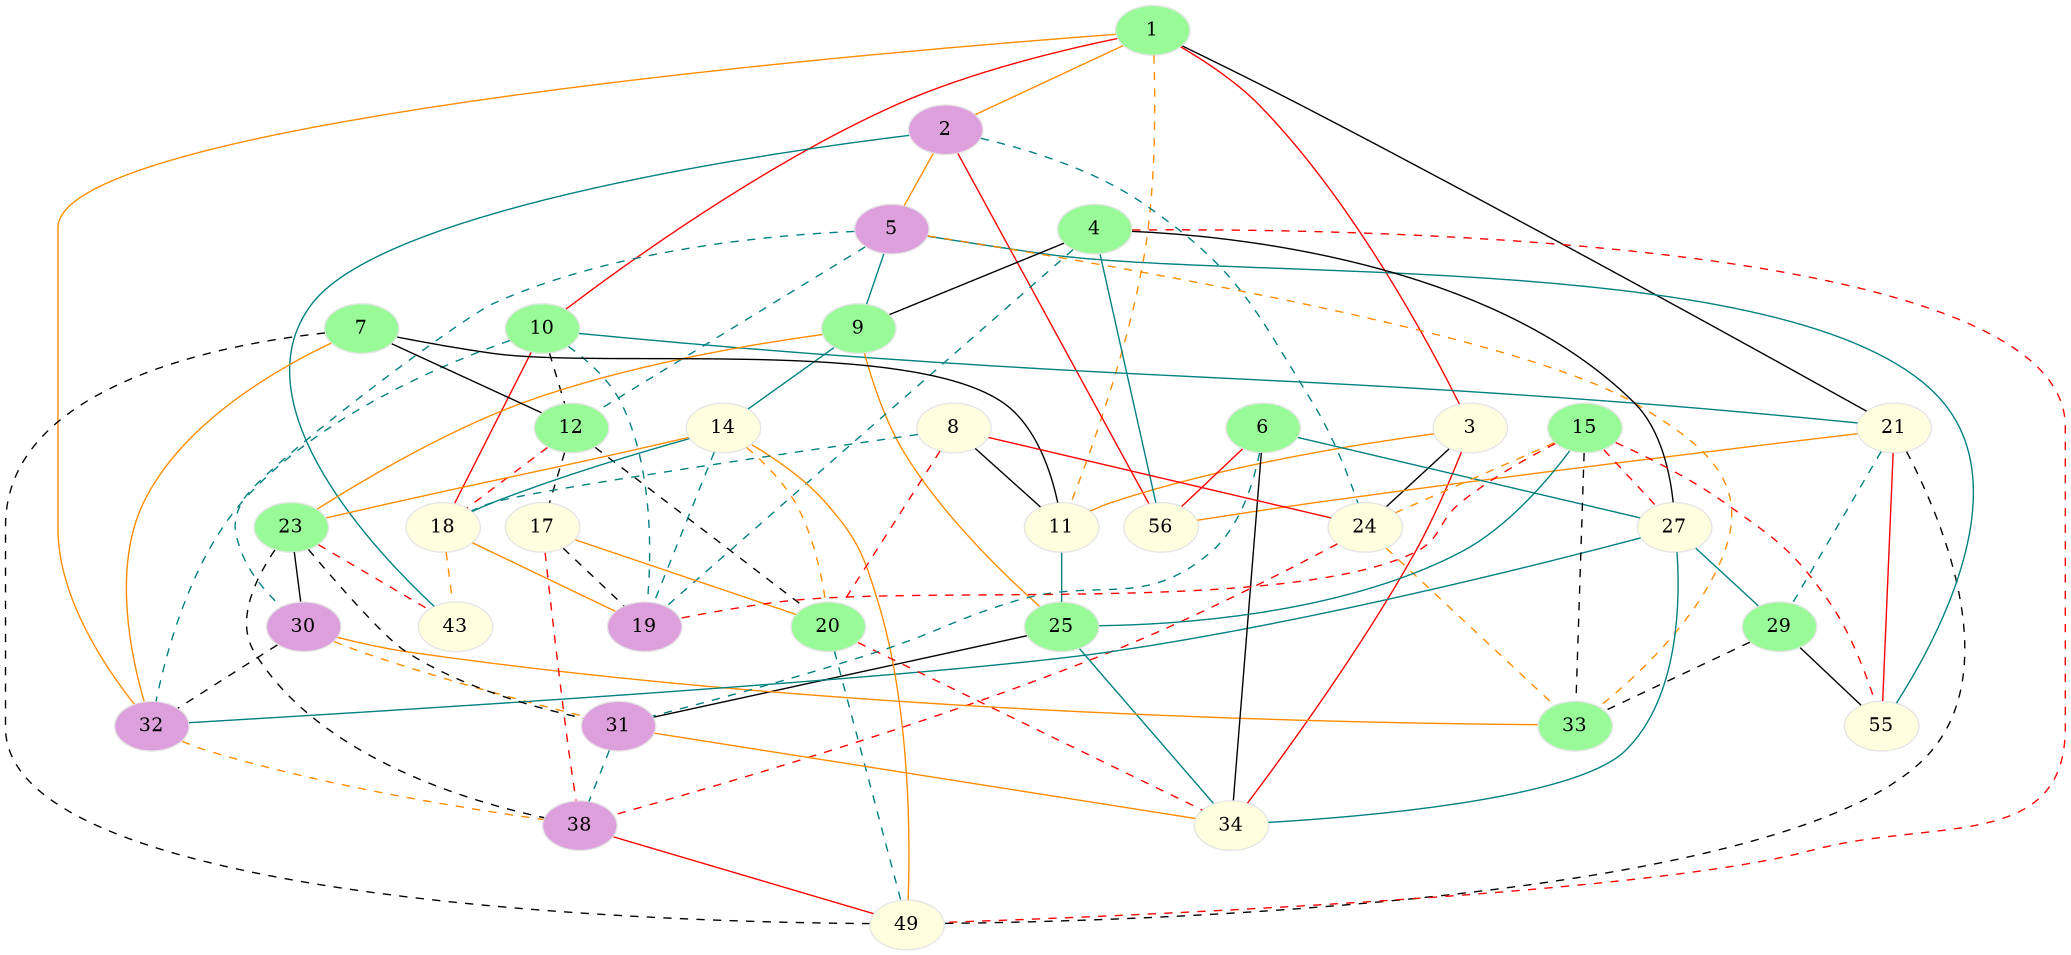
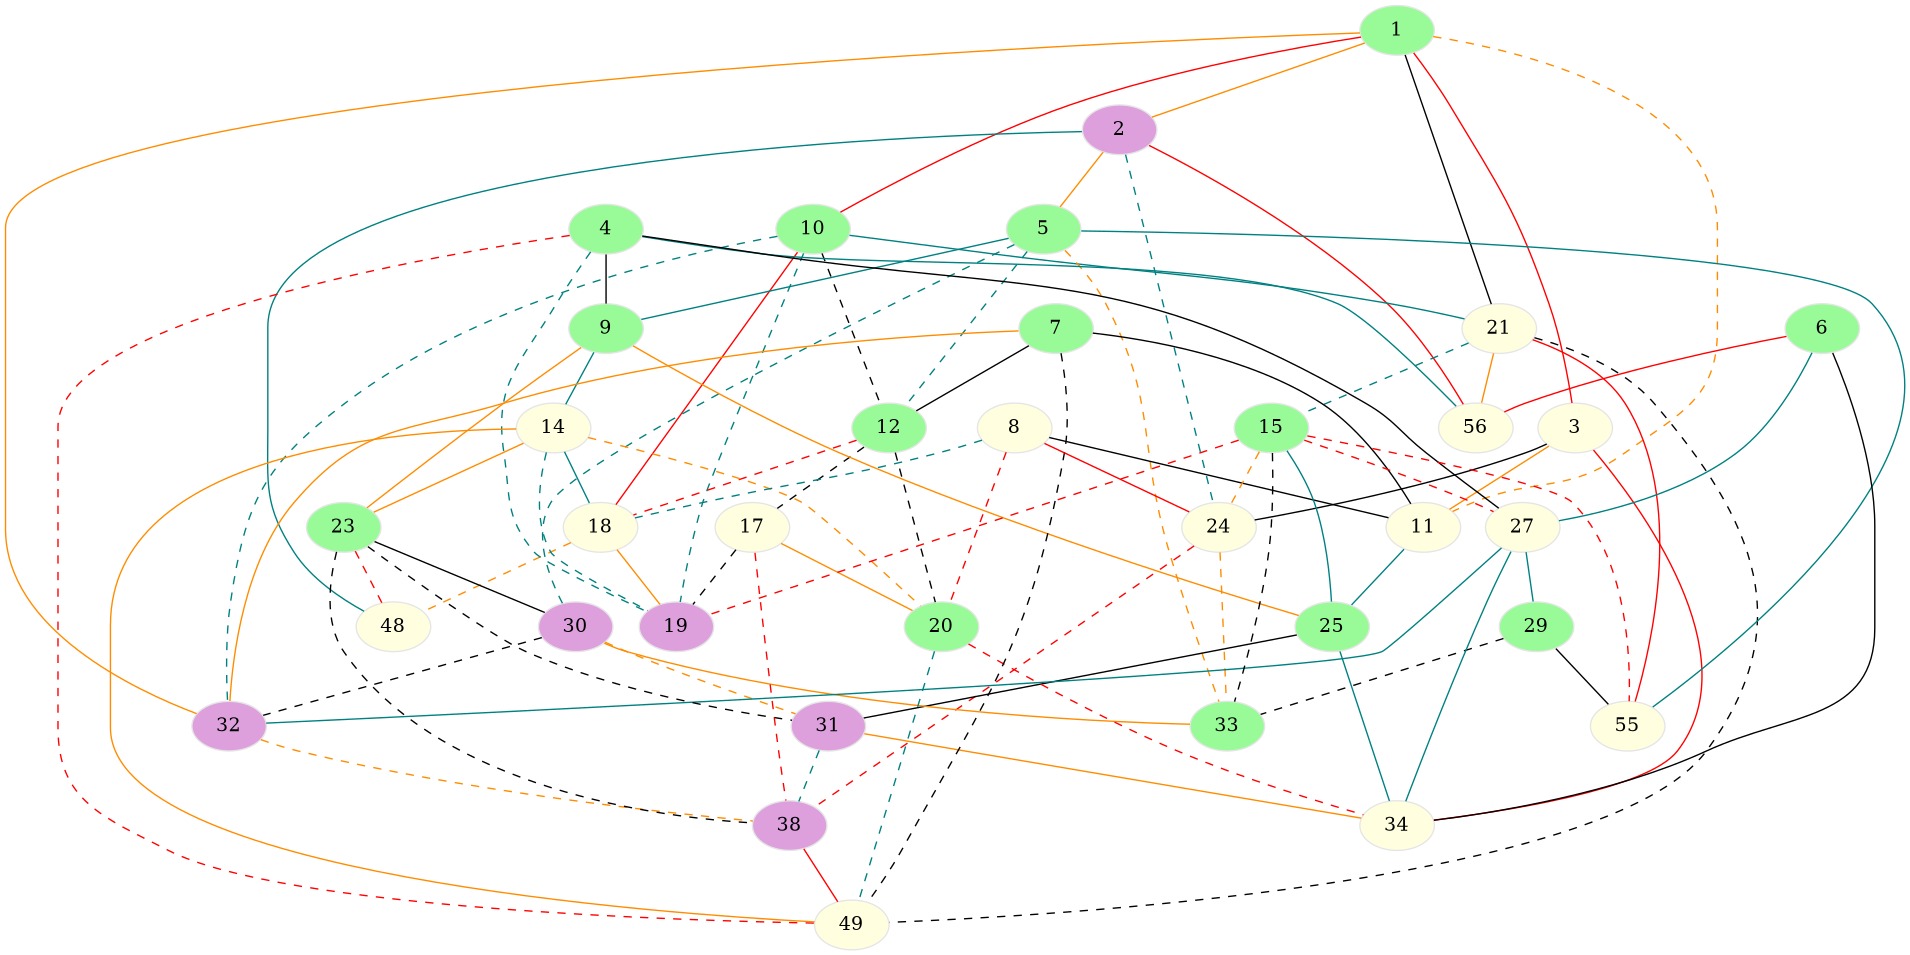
  graph {
    node [color=gray90 fillcolor=lightyellow style=filled]
    edge [color=teal style=solid]
    1 [fillcolor=palegreen super="+16"]
    2 [fillcolor=plum super="+45"]
    3
    10 [fillcolor=palegreen super="+26"]
    11 [super="+13"]
    21 [super="+41"]
    32 [fillcolor=plum super="+59"]
-   5 [fillcolor=plum super="+42"]
+   5 [fillcolor=palegreen super="+42"]
    24 [super="+39"]
-   43
+   43 [label=48]
    56
    34 [super="+44"]
    19 [fillcolor=plum super="+22"]
    12 [fillcolor=palegreen super="+57"]
    18 [super="+40"]
    25 [fillcolor=palegreen super="+50"]
    49 [super="+51"]
    55
    29 [fillcolor=palegreen]
    38 [fillcolor=plum super="+52"]
    9 [fillcolor=palegreen super="+46"]
    30 [fillcolor=plum super="+36"]
    33 [fillcolor=palegreen super="+48"]
    4 [fillcolor=palegreen super="+35"]
    27 [super="+53"]
    14 [super="+54"]
    23 [fillcolor=palegreen super="+28"]
    20 [fillcolor=palegreen super="+37"]
    17
    31 [fillcolor=plum super="+58"]
    6 [fillcolor=palegreen]
    7 [fillcolor=palegreen]
    8
    15 [fillcolor=palegreen super="+47"]
    1 -- 2 [color=darkorange]
    1 -- 3 [color=red]
    1 -- 10 [color=red]
    1 -- 11 [color=darkorange style=dashed]
    1 -- 21 [color=black]
    1 -- 32 [color=darkorange]
    2 -- 5 [color=darkorange]
    2 -- 24 [style=dashed]
    2 -- 43 [weight=2]
    2 -- 56 [color=red]
    3 -- 11 [color=darkorange]
    3 -- 24 [color=black]
    3 -- 34 [color=red]
    10 -- 21
    10 -- 32 [style=dashed]
    10 -- 19 [style=dashed]
    10 -- 12 [color=black style=dashed]
    10 -- 18 [color=red]
    11 -- 25 [weight=2]
    21 -- 56 [color=darkorange]
    21 -- 49 [color=black style=dashed]
    21 -- 55 [color=red]
-   21 -- 29 [style=dashed]
+   21 -- 15 [style=dashed]
    32 -- 38 [color=darkorange style=dashed]
    5 -- 12 [style=dashed]
    5 -- 55
    5 -- 9
    5 -- 30 [style=dashed]
    5 -- 33 [color=darkorange style=dashed]
    24 -- 38 [color=red style=dashed]
    24 -- 33 [color=darkorange style=dashed]
    12 -- 18 [color=red style=dashed]
    12 -- 20 [color=black style=dashed]
    12 -- 17 [color=black style=dashed]
    18 -- 43 [color=darkorange style=dashed]
    18 -- 19 [color=darkorange]
    25 -- 34
    25 -- 31 [color=black]
    29 -- 55 [color=black]
    29 -- 33 [color=black style=dashed]
    38 -- 49 [color=red]
    9 -- 25 [color=darkorange]
    9 -- 14
    9 -- 23 [color=darkorange]
    30 -- 32 [color=black style=dashed]
    30 -- 33 [color=darkorange]
    30 -- 31 [color=darkorange style=dashed weight=2]
    4 -- 56
    4 -- 19 [style=dashed]
    4 -- 49 [color=red style=dashed]
    4 -- 9 [color=black weight=2]
    4 -- 27 [color=black]
    27 -- 32
    27 -- 34
    27 -- 29
    14 -- 19 [style=dashed]
    14 -- 18
    14 -- 49 [color=darkorange]
    14 -- 23 [color=darkorange]
    14 -- 20 [color=darkorange style=dashed]
    23 -- 43 [color=red style=dashed]
    23 -- 38 [color=black style=dashed]
    23 -- 30 [color=black]
    23 -- 31 [color=black style=dashed]
    20 -- 34 [color=red style=dashed]
    20 -- 49 [style=dashed]
    17 -- 19 [color=black style=dashed]
    17 -- 38 [color=red style=dashed]
    17 -- 20 [color=darkorange]
    31 -- 34 [color=darkorange]
    31 -- 38 [style=dashed]
    6 -- 56 [color=red]
    6 -- 34 [color=black]
    6 -- 27
-   6 -- 31 [style=dashed]
    7 -- 11 [color=black]
    7 -- 32 [color=darkorange]
    7 -- 12 [color=black]
    7 -- 49 [color=black style=dashed]
    8 -- 11 [color=black]
    8 -- 24 [color=red]
    8 -- 18 [style=dashed]
    8 -- 20 [color=red style=dashed]
    15 -- 24 [color=darkorange style=dashed]
    15 -- 19 [color=red style=dashed]
    15 -- 25
    15 -- 55 [color=red style=dashed]
    15 -- 33 [color=black style=dashed]
    15 -- 27 [color=red style=dashed]
  }
